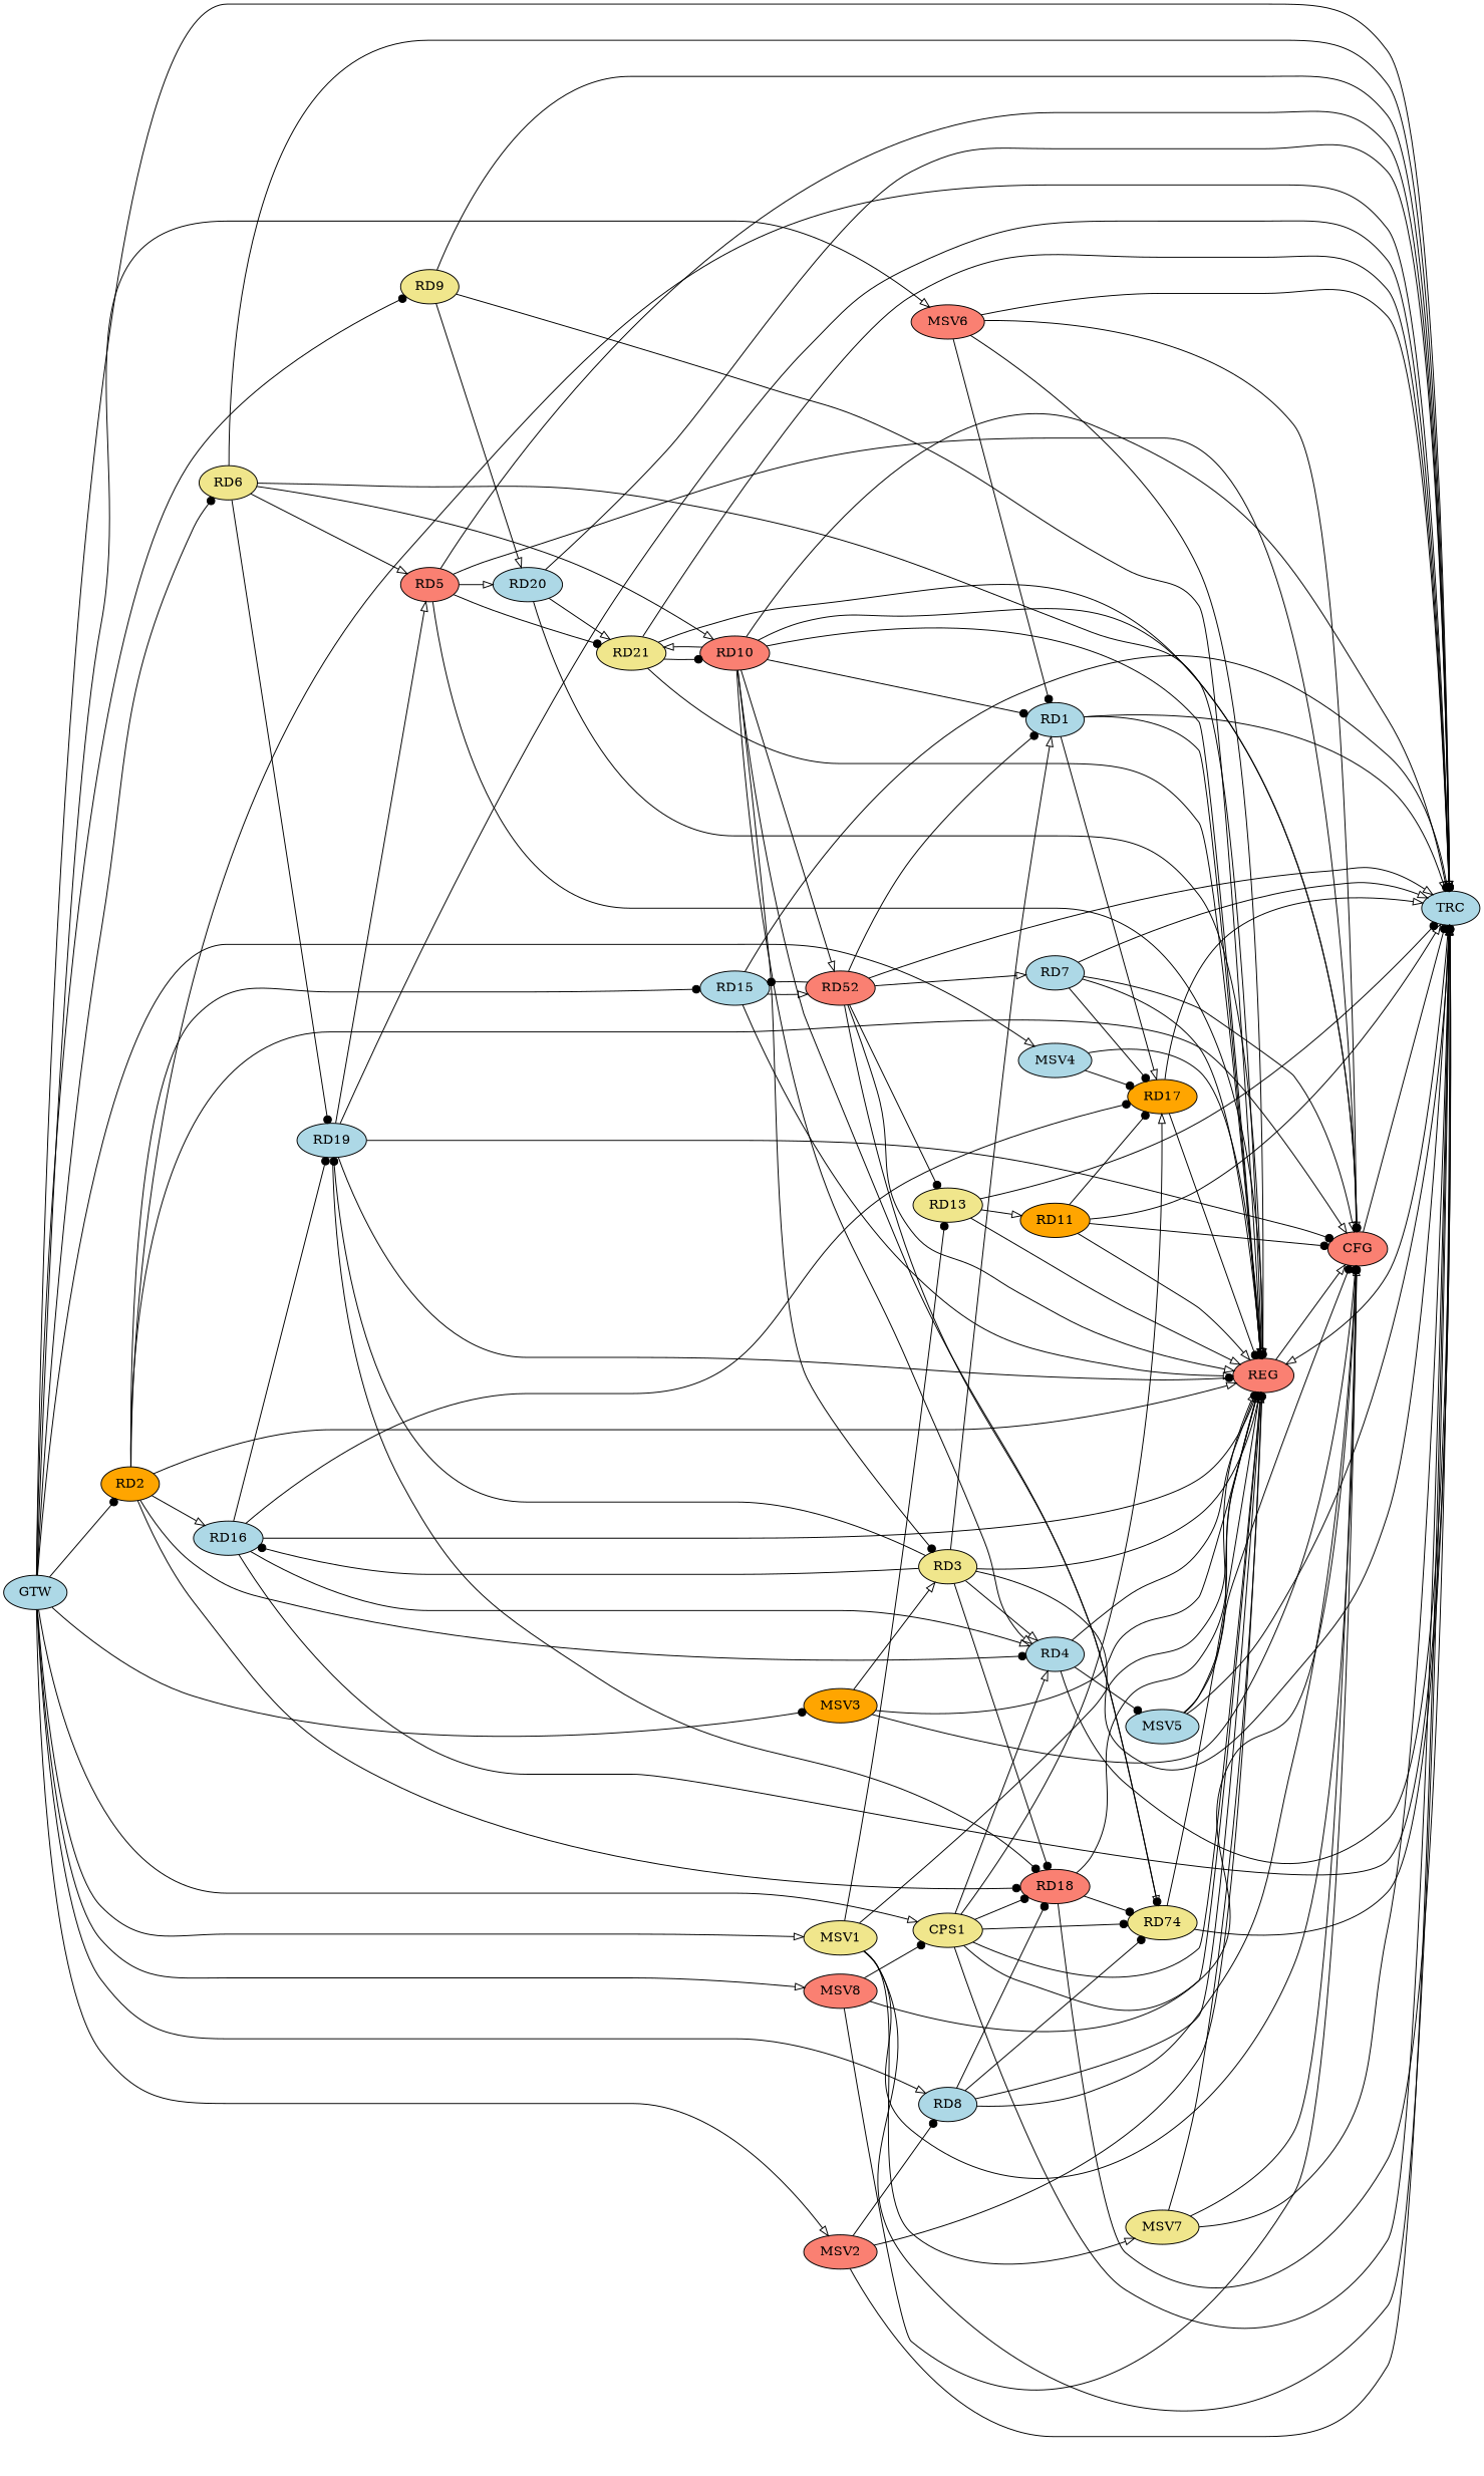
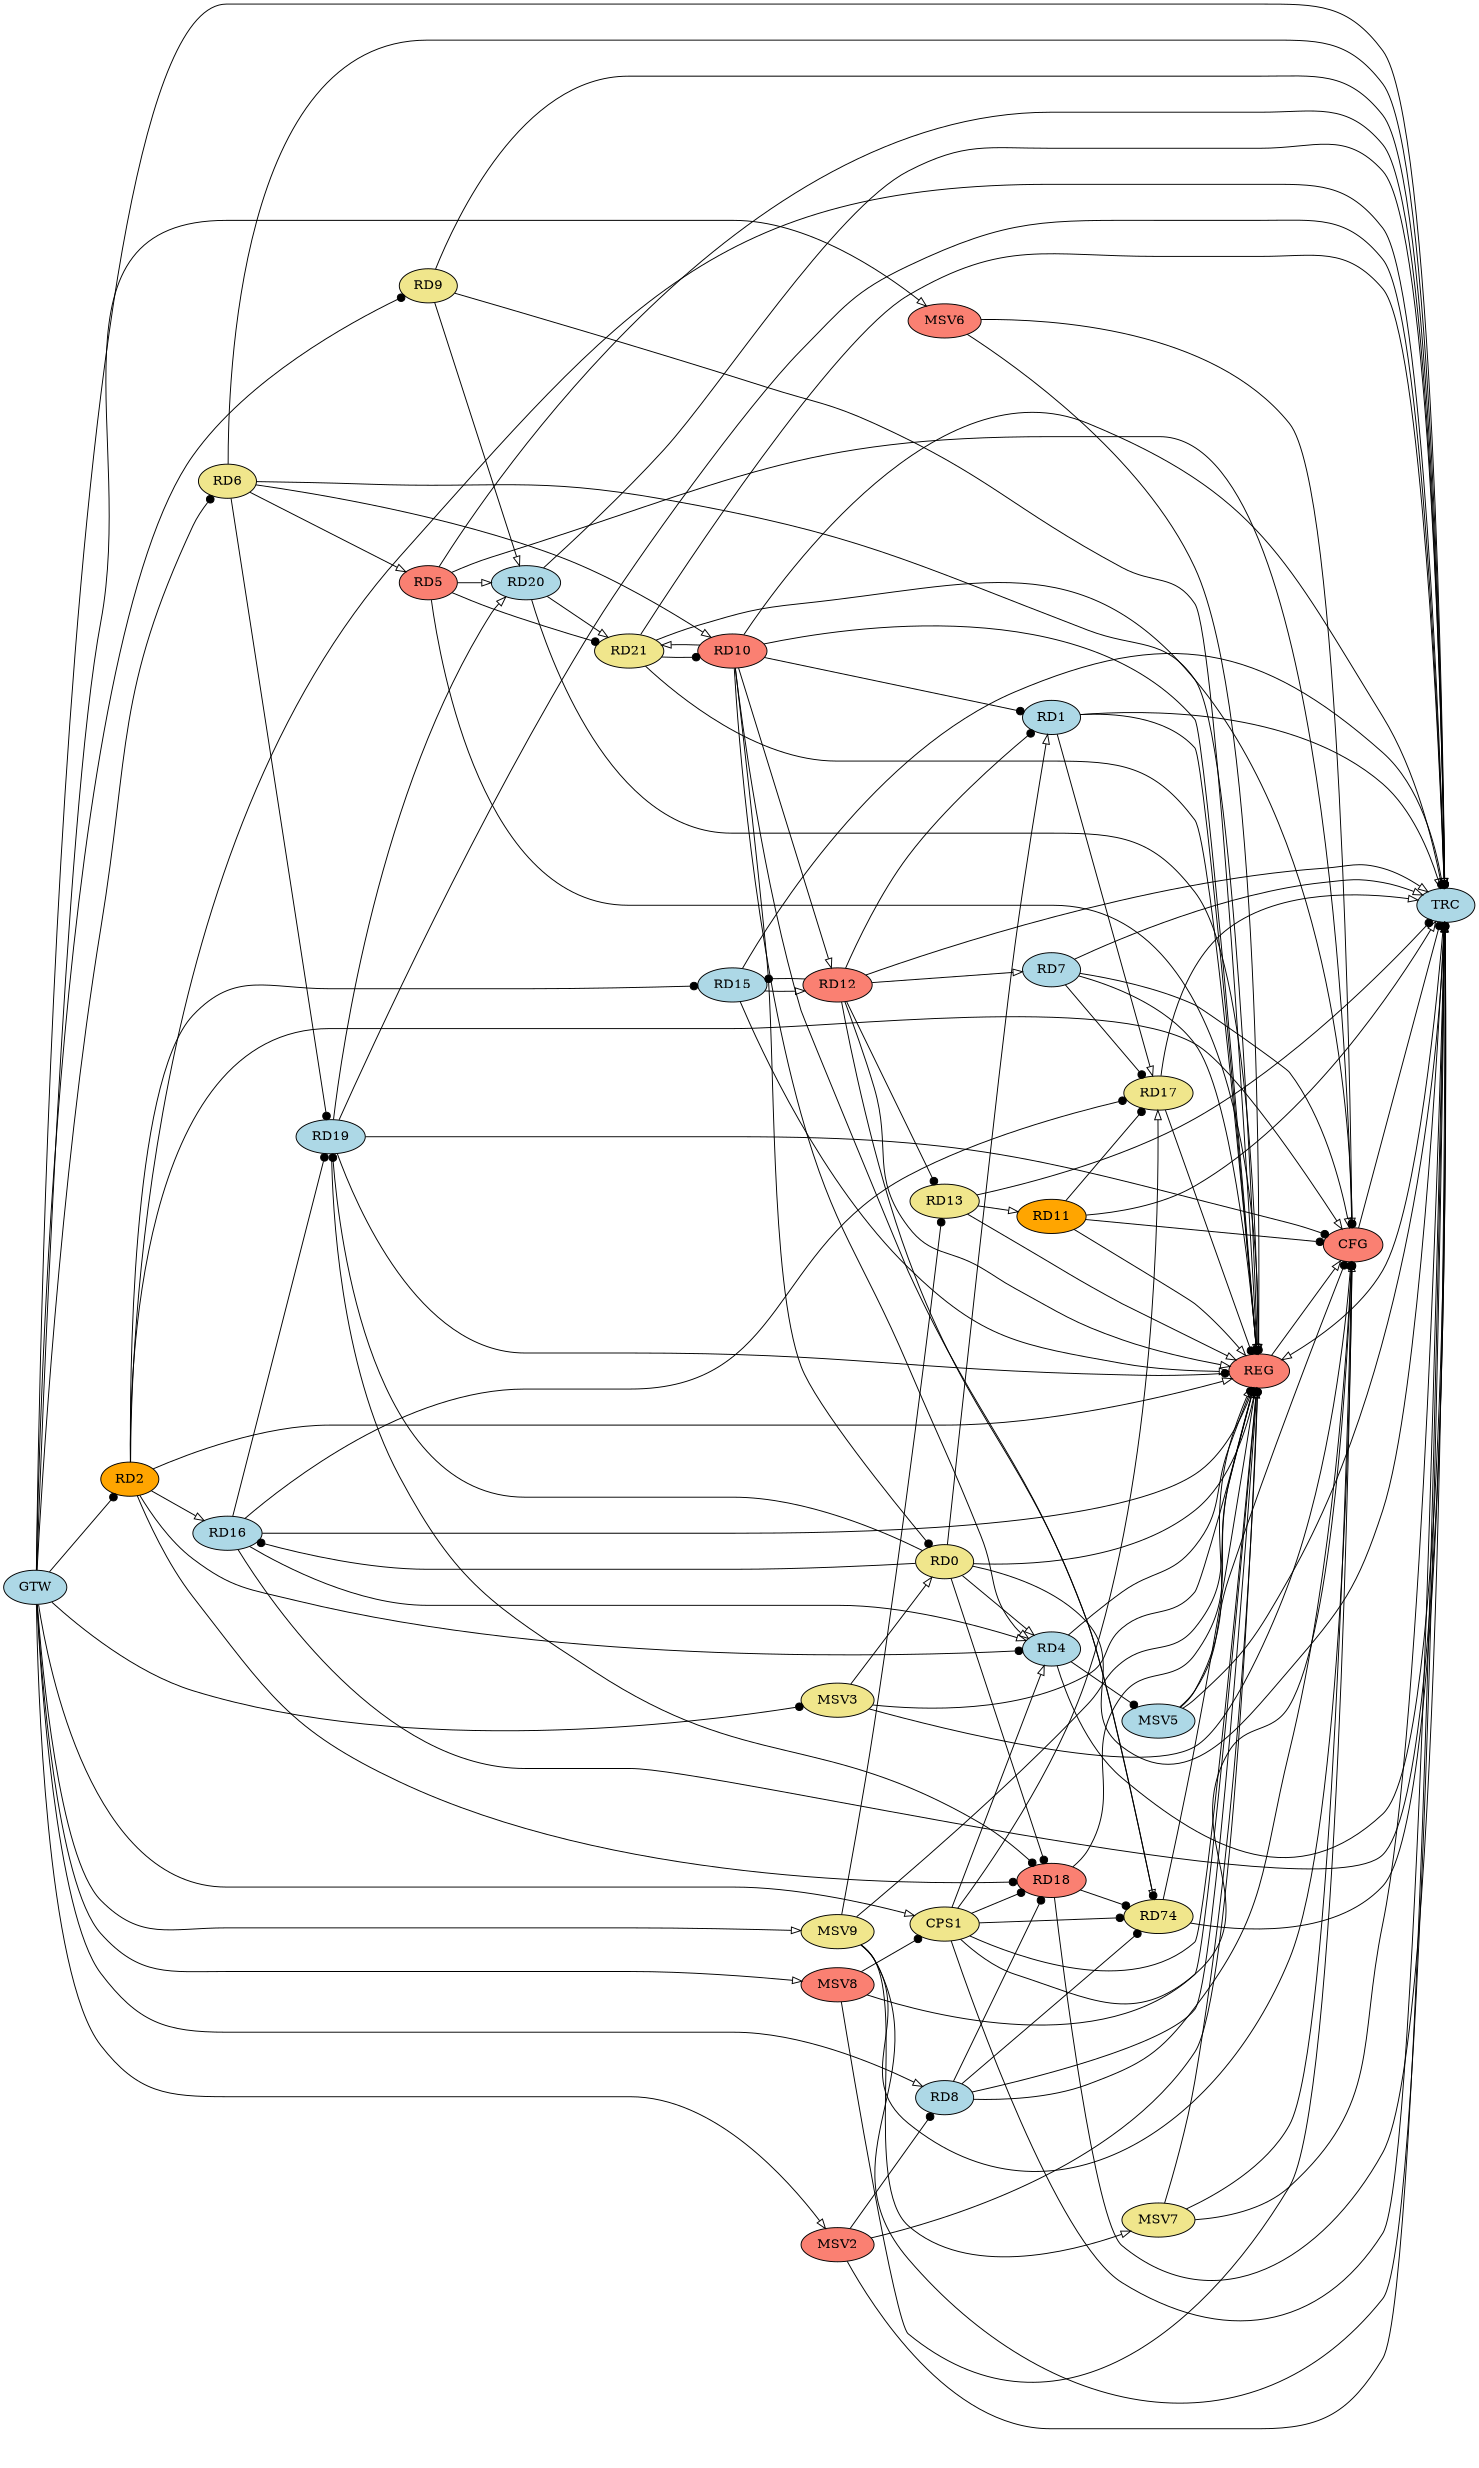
  strict digraph {
    rankdir=LR
    node [fillcolor=lightblue style=filled]
    edge [arrowhead=dot]
    n1 [label=RD1]
-   n2 [fillcolor=orange label=RD17]
+   n2 [fillcolor=khaki label=RD17]
    n3 [fillcolor=salmon label=REG]
    n4 [label=TRC]
    n5 [fillcolor=salmon label=CFG]
    n6 [fillcolor=orange label=RD2]
    n7 [label=RD4]
    n8 [label=RD15]
    n9 [label=RD16]
    n10 [fillcolor=salmon label=RD18]
    n11 [label=MSV5]
-   n12 [fillcolor=salmon label=RD52]
+   n12 [fillcolor=salmon label=RD12]
    n13 [label=RD19]
    n14 [fillcolor=khaki label=RD74]
-   n15 [fillcolor=khaki label=RD3]
+   n15 [fillcolor=khaki label=RD0]
    n16 [label=RD20]
    n17 [fillcolor=salmon label=RD5]
    n18 [fillcolor=khaki label=RD21]
    n19 [fillcolor=salmon label=RD10]
    n20 [fillcolor=khaki label=RD6]
    n21 [label=RD7]
    n22 [label=RD8]
    n23 [fillcolor=khaki label=RD9]
    n24 [fillcolor=khaki label=RD13]
    n25 [fillcolor=orange label=RD11]
    n26 [fillcolor=khaki label=CPS1]
    n27 [label=GTW]
-   n28 [fillcolor=khaki label=MSV1]
+   n28 [fillcolor=khaki label=MSV9]
    n29 [fillcolor=salmon label=MSV2]
-   n30 [fillcolor=orange label=MSV3]
-   n31 [label=MSV4]
+   n30 [fillcolor=khaki label=MSV3]
    n32 [fillcolor=salmon label=MSV6]
    n33 [fillcolor=salmon label=MSV8]
    n34 [fillcolor=khaki label=MSV7]
    n1 -> n2 [arrowhead=onormal]
    n1 -> n3
    n1 -> n4 [arrowhead=onormal]
    n2 -> n3
    n2 -> n4 [arrowhead=onormal]
    n3 -> n5 [arrowhead=onormal]
    n4 -> n3 [arrowhead=onormal]
    n5 -> n4
    n6 -> n3 [arrowhead=onormal]
    n6 -> n4
    n6 -> n5 [arrowhead=onormal]
    n6 -> n7
    n6 -> n8
    n6 -> n9 [arrowhead=onormal]
    n6 -> n10
    n7 -> n3
    n7 -> n4
    n7 -> n11
    n8 -> n3 [arrowhead=onormal]
    n8 -> n4 [arrowhead=onormal]
    n8 -> n12 [arrowhead=onormal]
    n9 -> n2
    n9 -> n3
    n9 -> n4
    n9 -> n7 [arrowhead=onormal]
    n9 -> n13
    n10 -> n3
    n10 -> n4
    n10 -> n14
    n11 -> n3 [arrowhead=onormal]
    n11 -> n4 [arrowhead=onormal]
    n11 -> n5
    n12 -> n1
    n12 -> n3 [arrowhead=onormal]
    n12 -> n4 [arrowhead=onormal]
    n12 -> n8
    n12 -> n14
    n12 -> n21 [arrowhead=onormal]
    n12 -> n24
    n13 -> n3
    n13 -> n4 [arrowhead=onormal]
    n13 -> n5
    n13 -> n10
-   n13 -> n17 [arrowhead=onormal]
+   n13 -> n16 [arrowhead=onormal]
    n14 -> n3
    n14 -> n4 [arrowhead=onormal]
    n15 -> n1 [arrowhead=onormal]
    n15 -> n3
    n15 -> n4
    n15 -> n7 [arrowhead=onormal]
    n15 -> n9
    n15 -> n10
    n15 -> n13
    n16 -> n3 [arrowhead=onormal]
    n16 -> n4 [arrowhead=onormal]
    n16 -> n18 [arrowhead=onormal]
    n17 -> n3 [arrowhead=onormal]
    n17 -> n4
    n17 -> n5
    n17 -> n16 [arrowhead=onormal]
    n17 -> n18
    n18 -> n3
    n18 -> n4 [arrowhead=onormal]
    n18 -> n5
    n18 -> n19
    n19 -> n1
    n19 -> n3
    n19 -> n4
-   n19 -> n5
    n19 -> n7 [arrowhead=onormal]
    n19 -> n12 [arrowhead=onormal]
    n19 -> n14 [arrowhead=onormal]
    n19 -> n15
    n19 -> n18 [arrowhead=onormal]
    n20 -> n3 [arrowhead=onormal]
    n20 -> n4
    n20 -> n13
    n20 -> n17 [arrowhead=onormal]
    n20 -> n19 [arrowhead=onormal]
    n21 -> n2
    n21 -> n3 [arrowhead=onormal]
    n21 -> n4 [arrowhead=onormal]
    n21 -> n5 [arrowhead=onormal]
    n22 -> n3 [arrowhead=onormal]
    n22 -> n5
    n22 -> n10
    n22 -> n14
    n23 -> n3
    n23 -> n4
    n23 -> n16 [arrowhead=onormal]
    n24 -> n3 [arrowhead=onormal]
    n24 -> n4
    n24 -> n25 [arrowhead=onormal]
    n25 -> n2
    n25 -> n3 [arrowhead=onormal]
    n25 -> n4 [arrowhead=onormal]
    n25 -> n5
    n26 -> n2 [arrowhead=onormal]
    n26 -> n3 [arrowhead=onormal]
    n26 -> n4 [arrowhead=onormal]
    n26 -> n5
    n26 -> n7 [arrowhead=onormal]
    n26 -> n10
    n26 -> n14
    n27 -> n4 [arrowhead=onormal]
    n27 -> n6
    n27 -> n20
    n27 -> n22 [arrowhead=onormal]
    n27 -> n23
    n27 -> n26 [arrowhead=onormal]
    n27 -> n28 [arrowhead=onormal]
    n27 -> n29 [arrowhead=onormal]
    n27 -> n30
-   n27 -> n31 [arrowhead=onormal]
    n27 -> n32 [arrowhead=onormal]
    n27 -> n33 [arrowhead=onormal]
    n28 -> n3
    n28 -> n4
    n28 -> n5
    n28 -> n24
    n28 -> n34 [arrowhead=onormal]
    n29 -> n3
    n29 -> n4
    n29 -> n22
    n30 -> n3 [arrowhead=onormal]
    n30 -> n5
    n30 -> n15 [arrowhead=onormal]
-   n31 -> n2
-   n31 -> n3 [arrowhead=onormal]
-   n32 -> n1
    n32 -> n3
-   n32 -> n4
    n32 -> n5 [arrowhead=onormal]
    n33 -> n3
    n33 -> n5 [arrowhead=onormal]
    n33 -> n26
    n34 -> n3
    n34 -> n4 [arrowhead=onormal]
    n34 -> n5
  }
